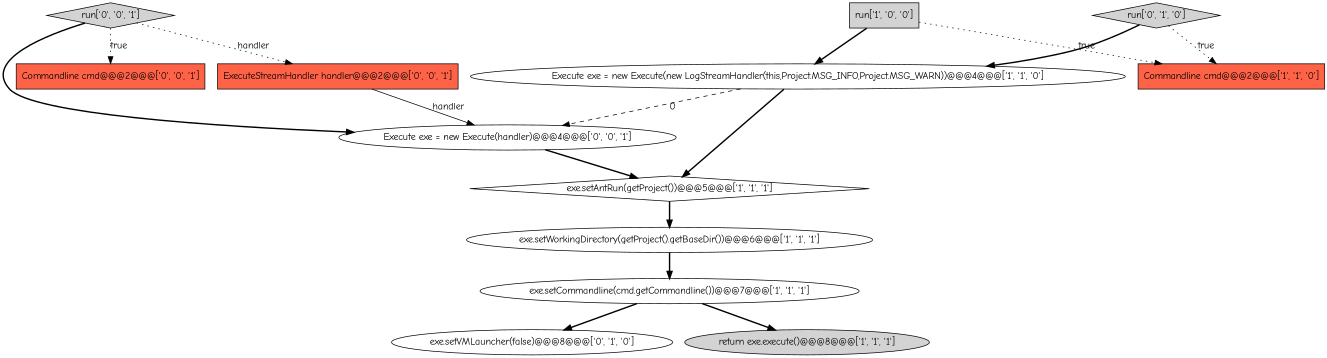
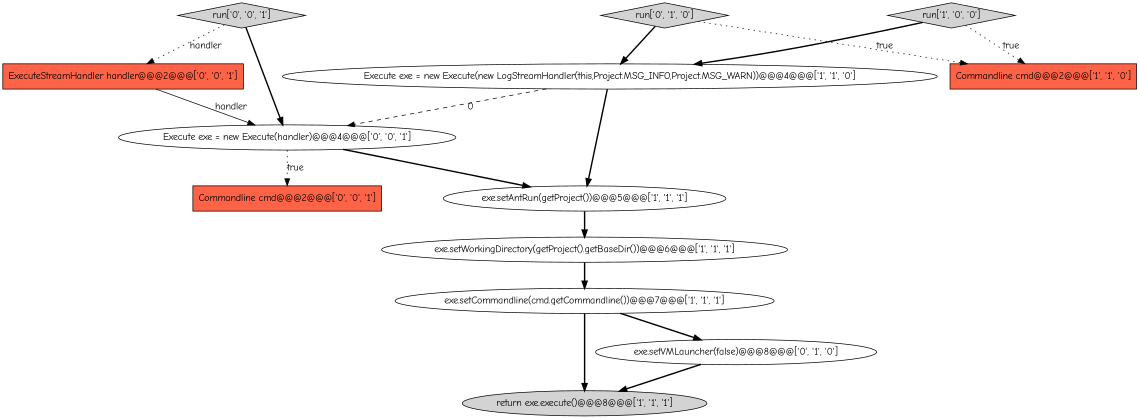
  digraph {
    fontname="Comic Neue"
    node [fillcolor=white fontname="Comic Neue" shape=ellipse style=filled]
    edge [fontname="Comic Neue" style=bold]
    n1 [fillcolor=tomato label="Commandline cmd@@@2@@@['0', '0', '1']" shape=box]
    n2 [label="Execute exe = new Execute(handler)@@@4@@@['0', '0', '1']"]
-   n3 [label="exe.setAntRun(getProject())@@@5@@@['1', '1', '1']" shape=diamond]
+   n3 [label="exe.setAntRun(getProject())@@@5@@@['1', '1', '1']"]
    n4 [label="exe.setWorkingDirectory(getProject().getBaseDir())@@@6@@@['1', '1', '1']"]
    n5 [fillcolor=lightgray label="run['0', '0', '1']" shape=diamond]
    n6 [fillcolor=tomato label="ExecuteStreamHandler handler@@@2@@@['0', '0', '1']" shape=box]
    n7 [label="exe.setCommandline(cmd.getCommandline())@@@7@@@['1', '1', '1']"]
    n8 [label="exe.setVMLauncher(false)@@@8@@@['0', '1', '0']"]
    n9 [fillcolor=lightgray label="return exe.execute()@@@8@@@['1', '1', '1']"]
-   n10 [fillcolor=lightgray label="run['1', '0', '0']" shape=box]
+   n10 [fillcolor=lightgray label="run['1', '0', '0']" shape=diamond]
    n11 [label="Execute exe = new Execute(new LogStreamHandler(this,Project.MSG_INFO,Project.MSG_WARN))@@@4@@@['1', '1', '0']"]
    n12 [fillcolor=tomato label="Commandline cmd@@@2@@@['1', '1', '0']" shape=box]
    n13 [fillcolor=lightgray label="run['0', '1', '0']" shape=diamond]
    n2 -> n3
    n3 -> n4
    n4 -> n7
-   n5 -> n1 [label=true style=dotted]
+   n2 -> n1 [label=true style=dotted]
    n5 -> n2
    n5 -> n6 [label=handler style=dotted]
    n6 -> n2 [label=handler style=solid]
    n7 -> n8
    n7 -> n9
+   n8 -> n9
    n10 -> n11
    n10 -> n12 [label=true style=dotted]
    n11 -> n2 [label=0 style=dashed]
    n11 -> n3
    n13 -> n11
    n13 -> n12 [label=true style=dotted]
  }
